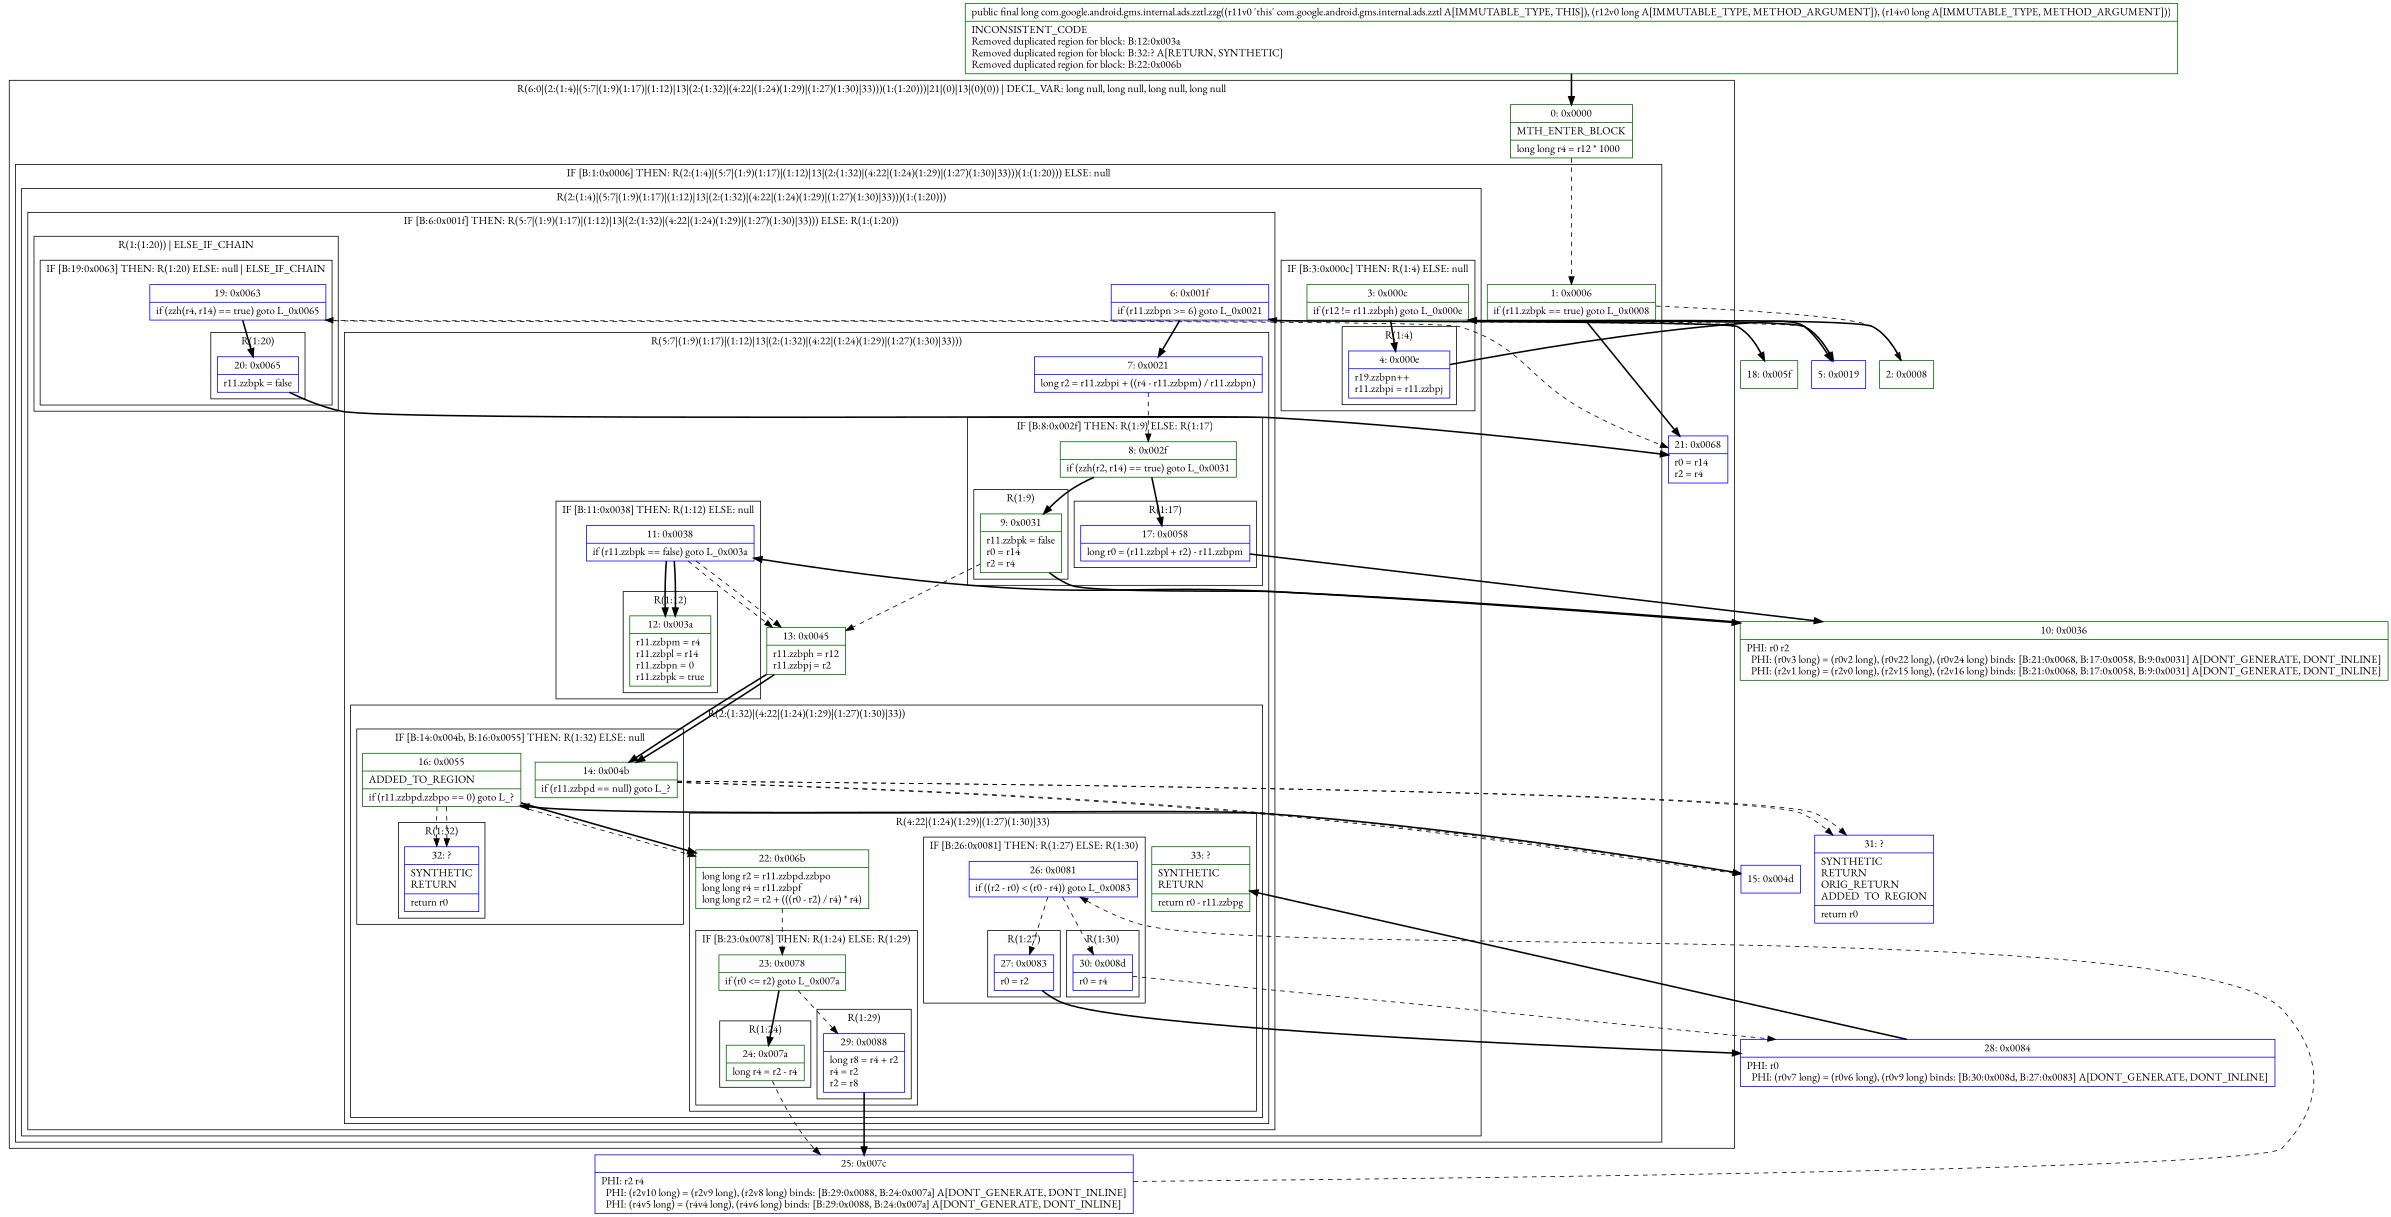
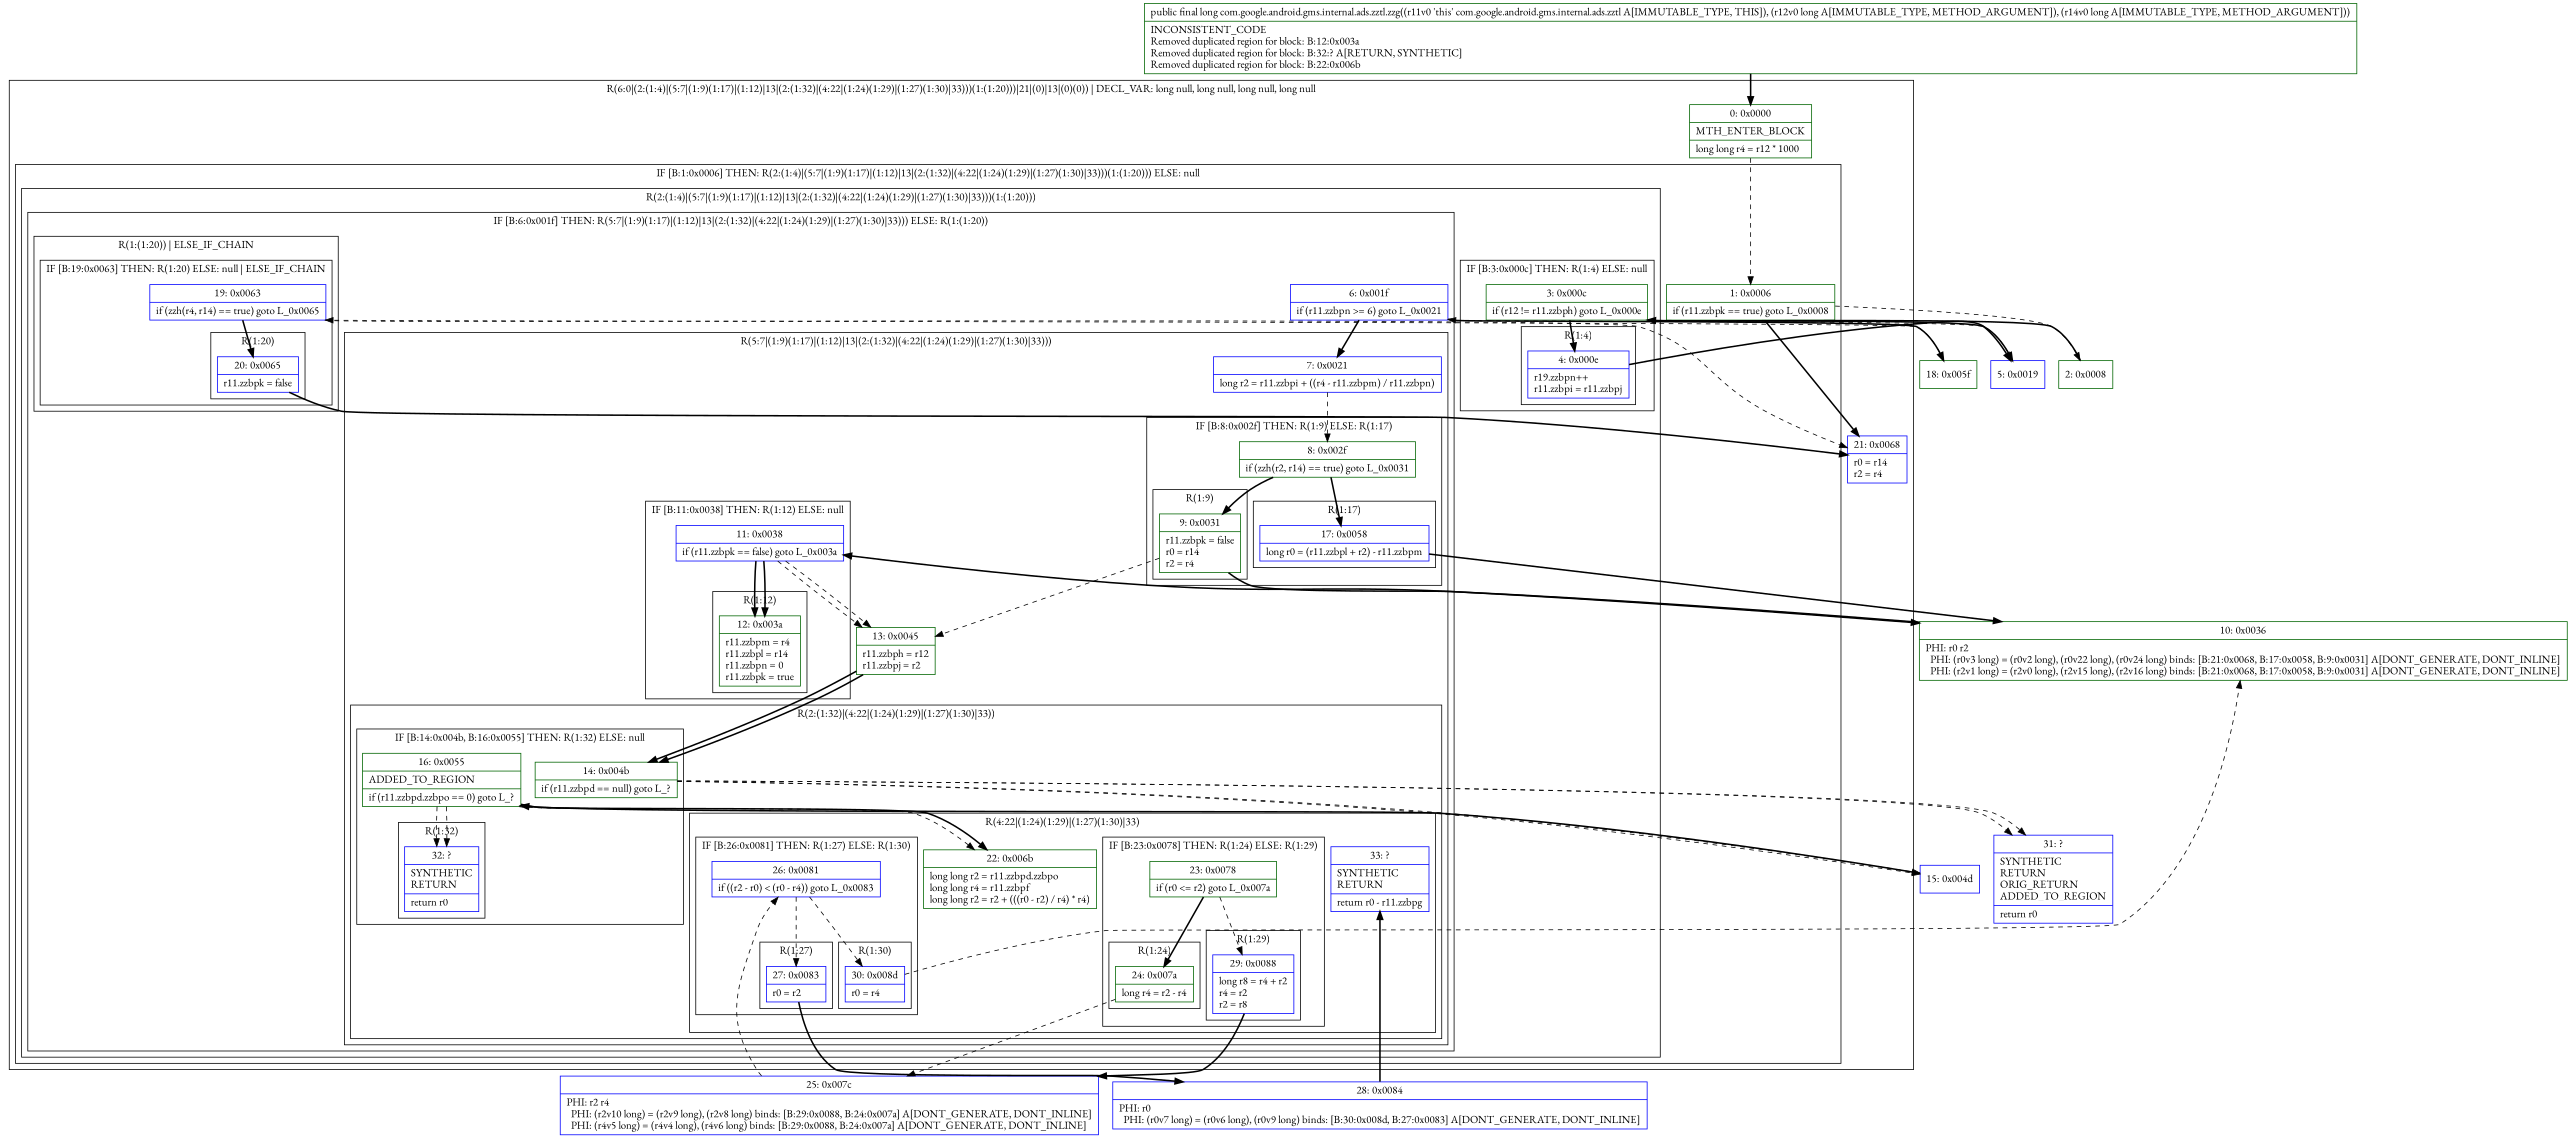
  digraph {
    fontname="EB Garamond"
    node [color=blue fontname="EB Garamond" shape=record]
    edge [fontname="EB Garamond" style=bold]
    n1 [label="{4\:\ 0x000e|r19.zzbpn++\lr11.zzbpi = r11.zzbpj\l}"]
    n2 [color=darkgreen label="{3\:\ 0x000c|if (r12 != r11.zzbph) goto L_0x000e\l}"]
    n3 [color=darkgreen label="{9\:\ 0x0031|r11.zzbpk = false\lr0 = r14\lr2 = r4\l}"]
    n4 [label="{17\:\ 0x0058|long r0 = (r11.zzbpl + r2) \- r11.zzbpm\l}"]
    n5 [color=darkgreen label="{8\:\ 0x002f|if (zzh(r2, r14) == true) goto L_0x0031\l}"]
    n6 [color=darkgreen label="{12\:\ 0x003a|r11.zzbpm = r4\lr11.zzbpl = r14\lr11.zzbpn = 0\lr11.zzbpk = true\l}"]
    n7 [label="{11\:\ 0x0038|if (r11.zzbpk == false) goto L_0x003a\l}"]
    n8 [label="{32\:\ ?|SYNTHETIC\lRETURN\l|return r0\l}"]
    n9 [color=darkgreen label="{14\:\ 0x004b|if (r11.zzbpd == null) goto L_?\l}"]
    n10 [color=darkgreen label="{16\:\ 0x0055|ADDED_TO_REGION\l|if (r11.zzbpd.zzbpo == 0) goto L_?\l}"]
    n11 [color=darkgreen label="{24\:\ 0x007a|long r4 = r2 \- r4\l}"]
    n12 [label="{29\:\ 0x0088|long r8 = r4 + r2\lr4 = r2\lr2 = r8\l}"]
    n13 [color=darkgreen label="{23\:\ 0x0078|if (r0 \<= r2) goto L_0x007a\l}"]
    n14 [label="{27\:\ 0x0083|r0 = r2\l}"]
    n15 [label="{30\:\ 0x008d|r0 = r4\l}"]
    n16 [label="{26\:\ 0x0081|if ((r2 \- r0) \< (r0 \- r4)) goto L_0x0083\l}"]
    n17 [color=darkgreen label="{22\:\ 0x006b|long long r2 = r11.zzbpd.zzbpo\llong long r4 = r11.zzbpf\llong long r2 = r2 + (((r0 \- r2) \/ r4) * r4)\l}"]
-   n18 [color=darkgreen label="{33\:\ ?|SYNTHETIC\lRETURN\l|return r0 \- r11.zzbpg\l}"]
+   n18 [label="{33\:\ ?|SYNTHETIC\lRETURN\l|return r0 \- r11.zzbpg\l}"]
    n19 [label="{7\:\ 0x0021|long r2 = r11.zzbpi + ((r4 \- r11.zzbpm) \/ r11.zzbpn)\l}"]
    n20 [color=darkgreen label="{13\:\ 0x0045|r11.zzbph = r12\lr11.zzbpj = r2\l}"]
    n21 [label="{20\:\ 0x0065|r11.zzbpk = false\l}"]
    n22 [label="{19\:\ 0x0063|if (zzh(r4, r14) == true) goto L_0x0065\l}"]
    n23 [label="{6\:\ 0x001f|if (r11.zzbpn \>= 6) goto L_0x0021\l}"]
    n24 [color=darkgreen label="{1\:\ 0x0006|if (r11.zzbpk == true) goto L_0x0008\l}"]
    n25 [color=darkgreen label="{0\:\ 0x0000|MTH_ENTER_BLOCK\l|long long r4 = r12 * 1000\l}"]
    n26 [label="{21\:\ 0x0068|r0 = r14\lr2 = r4\l}"]
    n27 [label="{5\:\ 0x0019}"]
    n28 [color=darkgreen label="{10\:\ 0x0036|PHI: r0 r2 \l  PHI: (r0v3 long) = (r0v2 long), (r0v22 long), (r0v24 long) binds: [B:21:0x0068, B:17:0x0058, B:9:0x0031] A[DONT_GENERATE, DONT_INLINE]\l  PHI: (r2v1 long) = (r2v0 long), (r2v15 long), (r2v16 long) binds: [B:21:0x0068, B:17:0x0058, B:9:0x0031] A[DONT_GENERATE, DONT_INLINE]\l}"]
    n29 [label="{15\:\ 0x004d}"]
    n30 [label="{31\:\ ?|SYNTHETIC\lRETURN\lORIG_RETURN\lADDED_TO_REGION\l|return r0\l}"]
    n31 [label="{25\:\ 0x007c|PHI: r2 r4 \l  PHI: (r2v10 long) = (r2v9 long), (r2v8 long) binds: [B:29:0x0088, B:24:0x007a] A[DONT_GENERATE, DONT_INLINE]\l  PHI: (r4v5 long) = (r4v4 long), (r4v6 long) binds: [B:29:0x0088, B:24:0x007a] A[DONT_GENERATE, DONT_INLINE]\l}"]
    n32 [label="{28\:\ 0x0084|PHI: r0 \l  PHI: (r0v7 long) = (r0v6 long), (r0v9 long) binds: [B:30:0x008d, B:27:0x0083] A[DONT_GENERATE, DONT_INLINE]\l}"]
    n33 [color=darkgreen label="{18\:\ 0x005f}"]
    n34 [color=darkgreen label="{2\:\ 0x0008}"]
    n35 [color=darkgreen label="{public final long com.google.android.gms.internal.ads.zztl.zzg((r11v0 'this' com.google.android.gms.internal.ads.zztl A[IMMUTABLE_TYPE, THIS]), (r12v0 long A[IMMUTABLE_TYPE, METHOD_ARGUMENT]), (r14v0 long A[IMMUTABLE_TYPE, METHOD_ARGUMENT]))  | INCONSISTENT_CODE\lRemoved duplicated region for block: B:12:0x003a \lRemoved duplicated region for block: B:32:? A[RETURN, SYNTHETIC]\lRemoved duplicated region for block: B:22:0x006b \l}"]
    subgraph cluster_1 {
      label="R(6:0|(2:(1:4)|(5:7|(1:9)(1:17)|(1:12)|13|(2:(1:32)|(4:22|(1:24)(1:29)|(1:27)(1:30)|33)))(1:(1:20)))|21|(0)|13|(0)(0)) | DECL_VAR: long null, long null, long null, long null\l"
      n25
      n26
      subgraph cluster_2 {
        label="IF [B:1:0x0006] THEN: R(2:(1:4)|(5:7|(1:9)(1:17)|(1:12)|13|(2:(1:32)|(4:22|(1:24)(1:29)|(1:27)(1:30)|33)))(1:(1:20))) ELSE: null"
        n24
        subgraph cluster_3 {
          label="R(2:(1:4)|(5:7|(1:9)(1:17)|(1:12)|13|(2:(1:32)|(4:22|(1:24)(1:29)|(1:27)(1:30)|33)))(1:(1:20)))"
          subgraph cluster_4 {
            label="IF [B:3:0x000c] THEN: R(1:4) ELSE: null"
            n2
            subgraph cluster_5 {
              label="R(1:4)"
              n1
            }
          }
          subgraph cluster_6 {
            label="IF [B:6:0x001f] THEN: R(5:7|(1:9)(1:17)|(1:12)|13|(2:(1:32)|(4:22|(1:24)(1:29)|(1:27)(1:30)|33))) ELSE: R(1:(1:20))"
            n23
            subgraph cluster_7 {
              label="R(5:7|(1:9)(1:17)|(1:12)|13|(2:(1:32)|(4:22|(1:24)(1:29)|(1:27)(1:30)|33)))"
              n19
              n20
              subgraph cluster_8 {
                label="IF [B:8:0x002f] THEN: R(1:9) ELSE: R(1:17)"
                n5
                subgraph cluster_9 {
                  label="R(1:9)"
                  n3
                }
                subgraph cluster_10 {
                  label="R(1:17)"
                  n4
                }
              }
              subgraph cluster_11 {
                label="IF [B:11:0x0038] THEN: R(1:12) ELSE: null"
                n7
                subgraph cluster_12 {
                  label="R(1:12)"
                  n6
                }
              }
              subgraph cluster_13 {
                label="R(2:(1:32)|(4:22|(1:24)(1:29)|(1:27)(1:30)|33))"
                subgraph cluster_14 {
                  label="IF [B:14:0x004b, B:16:0x0055] THEN: R(1:32) ELSE: null"
                  n9
                  n10
                  subgraph cluster_15 {
                    label="R(1:32)"
                    n8
                  }
                }
                subgraph cluster_16 {
                  label="R(4:22|(1:24)(1:29)|(1:27)(1:30)|33)"
                  n17
                  n18
                  subgraph cluster_17 {
                    label="IF [B:23:0x0078] THEN: R(1:24) ELSE: R(1:29)"
                    n13
                    subgraph cluster_18 {
                      label="R(1:24)"
                      n11
                    }
                    subgraph cluster_19 {
                      label="R(1:29)"
                      n12
                    }
                  }
                  subgraph cluster_20 {
                    label="IF [B:26:0x0081] THEN: R(1:27) ELSE: R(1:30)"
                    n16
                    subgraph cluster_21 {
                      label="R(1:27)"
                      n14
                    }
                    subgraph cluster_22 {
                      label="R(1:30)"
                      n15
                    }
                  }
                }
              }
            }
            subgraph cluster_23 {
              label="R(1:(1:20)) | ELSE_IF_CHAIN\l"
              subgraph cluster_24 {
                label="IF [B:19:0x0063] THEN: R(1:20) ELSE: null | ELSE_IF_CHAIN\l"
                n22
                subgraph cluster_25 {
                  label="R(1:20)"
                  n21
                }
              }
            }
          }
        }
      }
      subgraph cluster_26 {
        label="IF [B:11:0x0038] THEN: R(0) ELSE: null"
        subgraph cluster_27 {
          label="R(0)"
        }
      }
      subgraph cluster_28 {
        label="IF [B:14:0x004b, B:16:0x0055] THEN: R(0) ELSE: R(0)"
        subgraph cluster_29 {
          label="R(0)"
        }
        subgraph cluster_30 {
          label="R(0)"
        }
      }
    }
    n1 -> n27
    n2 -> n1
    n2 -> n27
    n3 -> n20 [style=dashed]
    n3 -> n28
    n4 -> n28
    n5 -> n3
    n5 -> n4
    n7 -> n6
    n7 -> n6
    n7 -> n20 [style=dashed]
    n7 -> n20 [style=dashed]
    n9 -> n29 [style=dashed]
    n9 -> n29 [style=dashed]
    n9 -> n30 [style=dashed]
    n9 -> n30 [style=dashed]
    n10 -> n8 [style=dashed]
    n10 -> n8 [style=dashed]
    n10 -> n17 [style=dashed]
    n10 -> n17
    n11 -> n31 [style=dashed]
    n12 -> n31
    n13 -> n11
    n13 -> n12 [style=dashed]
    n14 -> n32
-   n15 -> n32 [style=dashed]
+   n15 -> n28 [style=dashed]
    n16 -> n14 [style=dashed]
    n16 -> n15 [style=dashed]
-   n17 -> n13 [style=dashed]
    n19 -> n5 [style=dashed]
    n20 -> n9
    n20 -> n9
    n21 -> n26
    n22 -> n21
    n22 -> n26 [style=dashed]
    n23 -> n19
    n23 -> n33
    n24 -> n26
    n24 -> n34 [style=dashed]
    n25 -> n24 [style=dashed]
    n27 -> n23 [style=dashed]
    n28 -> n7
    n29 -> n10
    n31 -> n16 [style=dashed]
    n32 -> n18
    n33 -> n22 [style=dashed]
    n34 -> n2
    n35 -> n25
  }
